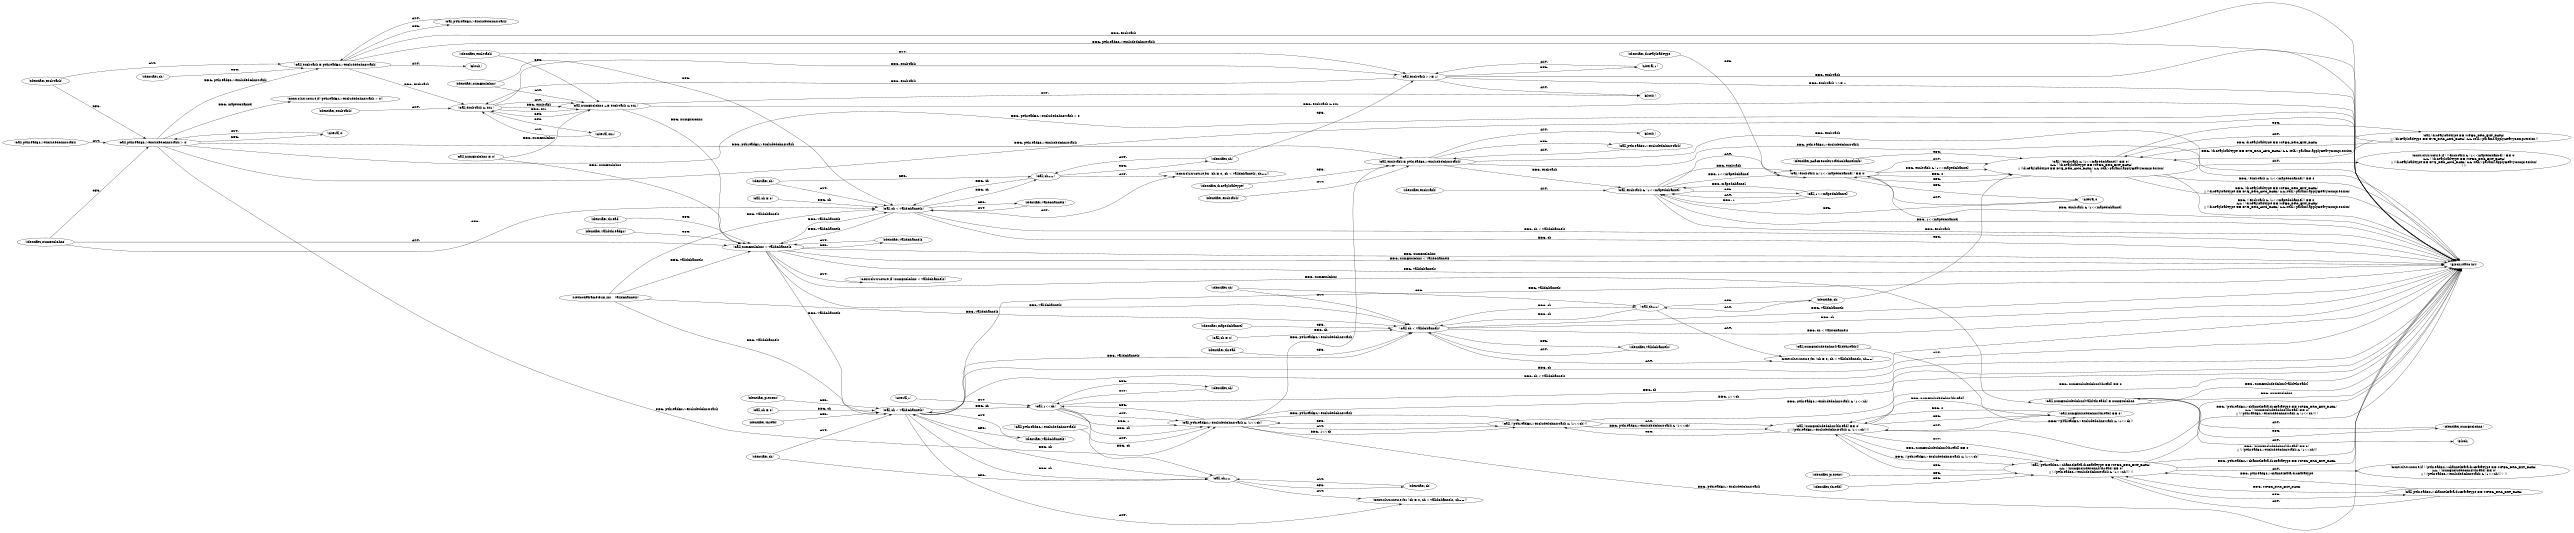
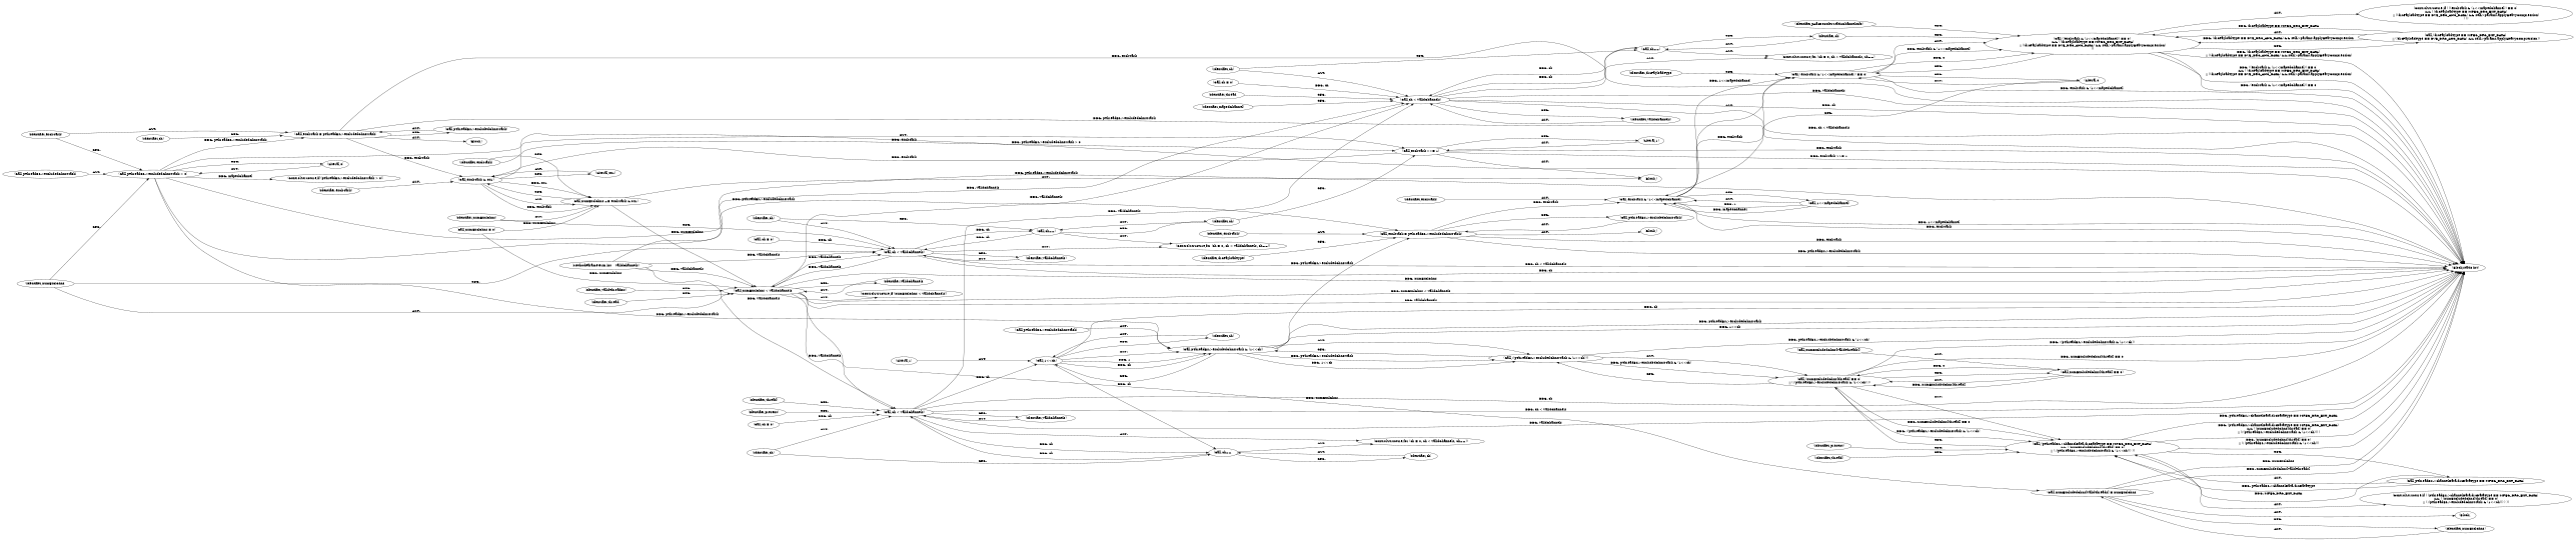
  digraph {
    rankdir=LR
    n1 [label="(Call,exclMask = pThreadBs->excludedChnsMask)"]
    n2 [label="(Call,exclMask & 0x1)"]
    n3 [label="(Block,)"]
    n4 [label="(Block,static int)"]
    n5 [label="(Call,pThreadBs->excludedChnsMask)"]
    n6 [label="(Call,numExclChns += exclMask & 0x1)"]
    n7 [label="(Call,exclMask >>= 1)"]
    n8 [label="(Literal,0x1)"]
    n9 [label="(Call,pThreadBs->excludedChnsMask > 0)"]
    n10 [label="(Call,pThreadBs->excludedChnsMask & (1<<ch))"]
    n11 [label="(Call,exclMask = pThreadBs->excludedChnsMask)"]
    n12 [label="(ControlStructure,if (pThreadBs->excludedChnsMask > 0))"]
    n13 [label="(Literal,0)"]
    n14 [label="(Call,1<<ch)"]
    n15 [label="(Call,!(pThreadBs->excludedChnsMask & (1<<ch)))"]
    n16 [label="(Call,exclMask & (1<<mapedChannel))"]
    n17 [label="(Call,pThreadBs->excludedChnsMask)"]
    n18 [label="(Block,)"]
    n19 [label="(Call,numExclChns < validChannels)"]
    n20 [label="(Block,)"]
    n21 [label="(Literal,1)"]
    n22 [label="(Call,ch < validChannels)"]
    n23 [label="(Call,numExcludedChns[validThreads] = numExclChns)"]
    n24 [label="(Call,ch < validChannels)"]
    n25 [label="(Call,ch < validChannels)"]
    n26 [label="(Identifier,validChannels)"]
    n27 [label="(ControlStructure,if (numExclChns < validChannels))"]
    n28 [label="(Call,ch++)"]
    n29 [label="(ControlStructure,for (ch = 0; ch < validChannels; ch++))"]
    n30 [label="(Identifier,validChannels)"]
    n31 [label="(Block,)"]
    n32 [label="(Identifier,numExclChns)"]
    n33 [label="(Call,ch++)"]
    n34 [label="(ControlStructure,for (ch = 0; ch < validChannels; ch++))"]
    n35 [label="(Identifier,validChannels)"]
    n36 [label="(Call,ch++)"]
    n37 [label="(ControlStructure,for (ch = 0; ch < validChannels; ch++))"]
    n38 [label="(Identifier,validChannels)"]
    n39 [label="(Identifier,ch)"]
    n40 [label="(Identifier,ch)"]
    n41 [label="(Identifier,ch)"]
    n42 [label="(Call,(numExcludedChns[thread] == 0)\n || (!(pThreadBs->excludedChnsMask & (1<<ch))))"]
    n43 [label="(Call,(pThreadBs->channelData.drcDataType == MPEG_DRC_EXT_DATA)\n && ( (numExcludedChns[thread] == 0)\n || (!(pThreadBs->excludedChnsMask & (1<<ch))) ))"]
    n44 [label="(Call,numExcludedChns[thread] == 0)"]
    n45 [label="(Call,pThreadBs->channelData.drcDataType == MPEG_DRC_EXT_DATA)"]
    n46 [label="(ControlStructure,if ( (pThreadBs->channelData.drcDataType == MPEG_DRC_EXT_DATA)\n && ( (numExcludedChns[thread] == 0)\n || (!(pThreadBs->excludedChnsMask & (1<<ch))) ) ))"]
    n47 [label="(Call,(exclMask & (1<<mapedChannel)) == 0)"]
    n48 [label="(Call,1<<mapedChannel)"]
    n49 [label="(Call,((exclMask & (1<<mapedChannel)) == 0)\n && ( (drcPayloadType == MPEG_DRC_EXT_DATA)\n || ((drcPayloadType == DVB_DRC_ANC_DATA) && self->params.applyHeavyCompression)\n ))"]
    n50 [label="(Literal,0)"]
    n51 [label="(ControlStructure,if ( ((exclMask & (1<<mapedChannel)) == 0)\n && ( (drcPayloadType == MPEG_DRC_EXT_DATA)\n || ((drcPayloadType == DVB_DRC_ANC_DATA) && self->params.applyHeavyCompression)\n ) ))"]
    n52 [label="(Call,(drcPayloadType == MPEG_DRC_EXT_DATA)\n || ((drcPayloadType == DVB_DRC_ANC_DATA) && self->params.applyHeavyCompression))"]
    n53 [label="(Identifier,ch)"]
    n54 [label="(Identifier,present)"]
    n55 [label="(Call,numExclChns = 0)"]
    n56 [label="(Call,ch = 0)"]
    n57 [label="(Identifier,numExclChns)"]
    n58 [label="(Identifier,drcPayloadType)"]
    n59 [label="(Identifier,mapedChannel)"]
    n60 [label="(Identifier,thread)"]
    n61 [label="(Identifier,exclMask)"]
    n62 [label="(Call,pThreadBs->excludedChnsMask)"]
    n63 [label="(Call,numExcludedChns[validThreads])"]
    n64 [label="(Identifier,thread)"]
    n65 [label="(Call,ch = 0)"]
    n66 [label="(Identifier,pAacDecoderStaticChannelInfo)"]
    n67 [label="(Identifier,exclMask)"]
    n68 [label="(Identifier,present)"]
    n69 [label="(MethodParameterIn,int    validChannels)"]
    n70 [label="(Identifier,numExclChns)"]
    n71 [label="(Identifier,exclMask)"]
    n72 [label="(Identifier,drcPayloadType)"]
    n73 [label="(Identifier,ch)"]
    n74 [label="(Identifier,ch)"]
    n75 [label="(Literal,1)"]
    n76 [label="(Call,ch = 0)"]
    n77 [label="(Identifier,thread)"]
    n78 [label="(Call,pThreadBs->excludedChnsMask)"]
    n79 [label="(Identifier,thread)"]
    n80 [label="(Identifier,exclMask)"]
    n81 [label="(Identifier,exclMask)"]
    n82 [label="(Identifier,ch)"]
    n83 [label="(Identifier,validThreadBs)"]
    n84 [label="(Identifier,ch)"]
    n1 -> n2 [label="DDG: exclMask"]
    n1 -> n3 [label="AST: "]
    n1 -> n4 [label="DDG: exclMask"]
    n1 -> n4 [label="DDG: pThreadBs->excludedChnsMask"]
    n1 -> n5 [label="CFG: "]
    n2 -> n6 [label="AST: "]
    n2 -> n6 [label="DDG: exclMask"]
    n2 -> n6 [label="DDG: 0x1"]
    n2 -> n7 [label="DDG: exclMask"]
    n2 -> n8 [label="CFG: "]
    n5 -> n1 [label="AST: "]
    n6 -> n2 [label="CFG: "]
-   n6 -> n4 [label="DDG: exclMask & 0x1"]
    n6 -> n19 [label="DDG: numExclChns"]
    n6 -> n20 [label="AST: "]
    n7 -> n2 [label="DDG: exclMask"]
    n7 -> n4 [label="DDG: exclMask >>= 1"]
    n7 -> n4 [label="DDG: exclMask"]
    n7 -> n20 [label="AST: "]
    n7 -> n21 [label="CFG: "]
    n8 -> n2 [label="AST: "]
    n9 -> n1 [label="DDG: pThreadBs->excludedChnsMask"]
    n9 -> n4 [label="DDG: pThreadBs->excludedChnsMask > 0"]
    n9 -> n4 [label="DDG: pThreadBs->excludedChnsMask"]
    n9 -> n10 [label="DDG: pThreadBs->excludedChnsMask"]
    n9 -> n11 [label="DDG: pThreadBs->excludedChnsMask"]
    n9 -> n12 [label="DDG: mapedChannel"]
    n9 -> n13 [label="CFG: "]
    n10 -> n4 [label="DDG: 1<<ch"]
    n10 -> n4 [label="DDG: pThreadBs->excludedChnsMask"]
    n10 -> n11 [label="DDG: pThreadBs->excludedChnsMask"]
    n10 -> n14 [label="CFG: "]
    n10 -> n15 [label="AST: "]
    n10 -> n15 [label="DDG: pThreadBs->excludedChnsMask"]
    n10 -> n15 [label="DDG: 1<<ch"]
    n11 -> n4 [label="DDG: exclMask"]
    n11 -> n4 [label="DDG: pThreadBs->excludedChnsMask"]
    n11 -> n16 [label="DDG: exclMask"]
    n11 -> n17 [label="CFG: "]
    n11 -> n18 [label="AST: "]
    n13 -> n9 [label="AST: "]
    n14 -> n4 [label="DDG: ch"]
    n14 -> n10 [label="AST: "]
    n14 -> n10 [label="DDG: 1"]
    n14 -> n10 [label="DDG: ch"]
    n14 -> n33 [label="DDG: ch"]
    n14 -> n41 [label="CFG: "]
    n15 -> n4 [label="DDG: pThreadBs->excludedChnsMask & (1<<ch)"]
    n15 -> n10 [label="CFG: "]
    n15 -> n42 [label="AST: "]
    n15 -> n42 [label="DDG: pThreadBs->excludedChnsMask & (1<<ch)"]
    n16 -> n4 [label="DDG: 1<<mapedChannel"]
    n16 -> n4 [label="DDG: exclMask"]
    n16 -> n47 [label="AST: "]
    n16 -> n47 [label="DDG: exclMask"]
    n16 -> n47 [label="DDG: 1<<mapedChannel"]
    n16 -> n48 [label="CFG: "]
    n17 -> n11 [label="AST: "]
    n19 -> n4 [label="DDG: numExclChns"]
    n19 -> n4 [label="DDG: numExclChns < validChannels"]
    n19 -> n4 [label="DDG: validChannels"]
    n19 -> n22 [label="DDG: validChannels"]
    n19 -> n23 [label="DDG: numExclChns"]
    n19 -> n24 [label="DDG: validChannels"]
    n19 -> n25 [label="DDG: validChannels"]
    n19 -> n26 [label="CFG: "]
    n19 -> n27 [label="AST: "]
    n21 -> n7 [label="AST: "]
    n22 -> n4 [label="DDG: ch < validChannels"]
    n22 -> n4 [label="DDG: ch"]
    n22 -> n19 [label="DDG: validChannels"]
    n22 -> n28 [label="DDG: ch"]
    n22 -> n29 [label="AST: "]
    n22 -> n30 [label="CFG: "]
    n23 -> n4 [label="DDG: numExcludedChns[validThreads]"]
    n23 -> n4 [label="DDG: numExclChns"]
    n23 -> n31 [label="AST: "]
    n23 -> n32 [label="CFG: "]
    n24 -> n4 [label="DDG: validChannels"]
    n24 -> n4 [label="DDG: ch"]
    n24 -> n4 [label="DDG: ch < validChannels"]
    n24 -> n14 [label="DDG: ch"]
    n24 -> n25 [label="DDG: validChannels"]
    n24 -> n33 [label="DDG: ch"]
    n24 -> n34 [label="AST: "]
    n24 -> n35 [label="CFG: "]
    n25 -> n4 [label="DDG: validChannels"]
    n25 -> n4 [label="DDG: ch"]
    n25 -> n4 [label="DDG: ch < validChannels"]
    n25 -> n36 [label="DDG: ch"]
    n25 -> n37 [label="AST: "]
    n25 -> n38 [label="CFG: "]
    n26 -> n19 [label="AST: "]
    n28 -> n22 [label="DDG: ch"]
    n28 -> n29 [label="AST: "]
    n28 -> n39 [label="CFG: "]
    n30 -> n22 [label="AST: "]
    n32 -> n23 [label="AST: "]
    n33 -> n24 [label="DDG: ch"]
    n33 -> n34 [label="AST: "]
    n33 -> n40 [label="CFG: "]
    n35 -> n24 [label="AST: "]
    n36 -> n25 [label="DDG: ch"]
    n36 -> n37 [label="AST: "]
    n36 -> n53 [label="CFG: "]
    n38 -> n25 [label="AST: "]
    n39 -> n7 [label="CFG: "]
    n39 -> n28 [label="AST: "]
    n40 -> n33 [label="AST: "]
    n41 -> n14 [label="AST: "]
    n42 -> n4 [label="DDG: !(pThreadBs->excludedChnsMask & (1<<ch))"]
    n42 -> n4 [label="DDG: numExcludedChns[thread] == 0"]
    n42 -> n15 [label="CFG: "]
    n42 -> n43 [label="AST: "]
    n42 -> n43 [label="DDG: numExcludedChns[thread] == 0"]
    n42 -> n43 [label="DDG: !(pThreadBs->excludedChnsMask & (1<<ch))"]
    n42 -> n44 [label="CFG: "]
    n43 -> n4 [label="DDG: (numExcludedChns[thread] == 0)\n || (!(pThreadBs->excludedChnsMask & (1<<ch)))"]
    n43 -> n4 [label="DDG: pThreadBs->channelData.drcDataType == MPEG_DRC_EXT_DATA"]
    n43 -> n4 [label="DDG: (pThreadBs->channelData.drcDataType == MPEG_DRC_EXT_DATA)\n && ( (numExcludedChns[thread] == 0)\n || (!(pThreadBs->excludedChnsMask & (1<<ch))) )"]
    n43 -> n42 [label="CFG: "]
    n43 -> n45 [label="CFG: "]
    n43 -> n46 [label="AST: "]
    n44 -> n42 [label="AST: "]
    n44 -> n42 [label="DDG: numExcludedChns[thread]"]
    n44 -> n42 [label="DDG: 0"]
    n45 -> n43 [label="AST: "]
    n45 -> n43 [label="DDG: pThreadBs->channelData.drcDataType"]
    n45 -> n43 [label="DDG: MPEG_DRC_EXT_DATA"]
    n47 -> n4 [label="DDG: exclMask & (1<<mapedChannel)"]
    n47 -> n49 [label="AST: "]
    n47 -> n49 [label="DDG: exclMask & (1<<mapedChannel)"]
    n47 -> n49 [label="DDG: 0"]
    n47 -> n50 [label="CFG: "]
    n48 -> n16 [label="AST: "]
    n48 -> n16 [label="DDG: 1"]
    n48 -> n16 [label="DDG: mapedChannel"]
    n49 -> n4 [label="DDG: (exclMask & (1<<mapedChannel)) == 0"]
    n49 -> n4 [label="DDG: (drcPayloadType == MPEG_DRC_EXT_DATA)\n || ((drcPayloadType == DVB_DRC_ANC_DATA) && self->params.applyHeavyCompression)"]
    n49 -> n4 [label="DDG: ((exclMask & (1<<mapedChannel)) == 0)\n && ( (drcPayloadType == MPEG_DRC_EXT_DATA)\n || ((drcPayloadType == DVB_DRC_ANC_DATA) && self->params.applyHeavyCompression)\n )"]
    n49 -> n47 [label="CFG: "]
    n49 -> n51 [label="AST: "]
    n49 -> n52 [label="CFG: "]
    n50 -> n16 [label="CFG: "]
    n50 -> n47 [label="AST: "]
    n52 -> n49 [label="AST: "]
    n52 -> n49 [label="DDG: drcPayloadType == MPEG_DRC_EXT_DATA"]
    n52 -> n49 [label="DDG: (drcPayloadType == DVB_DRC_ANC_DATA) && self->params.applyHeavyCompression"]
    n53 -> n36 [label="AST: "]
    n53 -> n49 [label="CFG: "]
    n54 -> n43 [label="CFG: "]
    n55 -> n6 [label="DDG: numExclChns"]
    n55 -> n19 [label="DDG: numExclChns"]
    n56 -> n22 [label="DDG: ch"]
    n57 -> n9 [label="CFG: "]
    n57 -> n19 [label="AST: "]
    n57 -> n22 [label="CFG: "]
    n58 -> n11 [label="CFG: "]
    n59 -> n25 [label="CFG: "]
    n60 -> n43 [label="CFG: "]
    n61 -> n11 [label="AST: "]
    n62 -> n10 [label="AST: "]
    n63 -> n44 [label="AST: "]
    n64 -> n24 [label="CFG: "]
    n65 -> n25 [label="DDG: ch"]
    n66 -> n49 [label="CFG: "]
    n67 -> n16 [label="AST: "]
    n68 -> n24 [label="CFG: "]
    n69 -> n19 [label="DDG: validChannels"]
    n69 -> n22 [label="DDG: validChannels"]
    n69 -> n24 [label="DDG: validChannels"]
    n69 -> n25 [label="DDG: validChannels"]
    n70 -> n6 [label="AST: "]
    n70 -> n22 [label="CFG: "]
    n71 -> n2 [label="AST: "]
    n72 -> n47 [label="CFG: "]
    n73 -> n22 [label="AST: "]
    n73 -> n28 [label="CFG: "]
    n74 -> n24 [label="AST: "]
    n74 -> n33 [label="CFG: "]
    n75 -> n14 [label="AST: "]
    n76 -> n24 [label="DDG: ch"]
    n77 -> n19 [label="CFG: "]
    n78 -> n9 [label="AST: "]
    n79 -> n25 [label="CFG: "]
    n80 -> n1 [label="AST: "]
    n80 -> n9 [label="CFG: "]
    n81 -> n6 [label="CFG: "]
    n81 -> n7 [label="AST: "]
    n82 -> n1 [label="CFG: "]
    n83 -> n19 [label="CFG: "]
    n84 -> n25 [label="AST: "]
    n84 -> n36 [label="CFG: "]
  }
